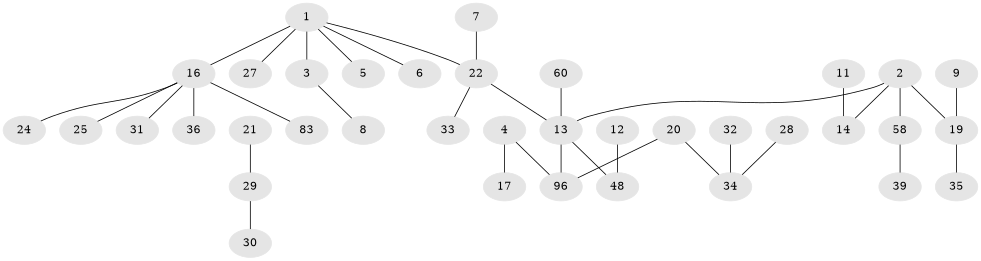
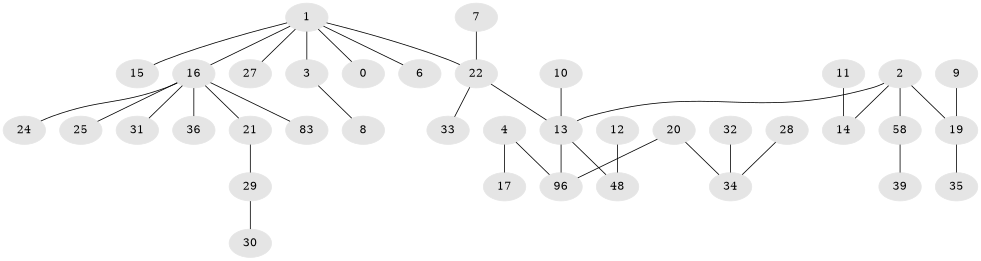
  graph {
    node [color=gray90 style=filled]
    edge [weight=1.0]
    1
    3
-   5
+   5 [label=0]
    6
+   15
    16
    22
    27
    8
    21
    n11 [label=83]
    24
    25
    31
    36
    13
    33
    2
    14
    19
    n21 [label=58]
    n22 [label=96]
    n23 [label=48]
    35
    39
    4
    17
    7
    9
-   10 [label=60]
+   10
    11
    12
    29
    20
    34
    30
    28
    32
    1 -- 3
    1 -- 5
    1 -- 6
+   1 -- 15
    1 -- 16
    1 -- 22
    1 -- 27
    3 -- 8
+   16 -- 21
    16 -- n11
    16 -- 24
    16 -- 25
    16 -- 31
    16 -- 36
    22 -- 13
    22 -- 33
    21 -- 29
    13 -- n22
    13 -- n23
    2 -- 13
    2 -- 14
    2 -- 19
    2 -- n21
    19 -- 35
    n21 -- 39
    4 -- n22
    4 -- 17
    7 -- 22
    9 -- 19
    10 -- 13
    11 -- 14
    12 -- n23
    29 -- 30
    20 -- n22
    20 -- 34
    28 -- 34
    32 -- 34
  }
